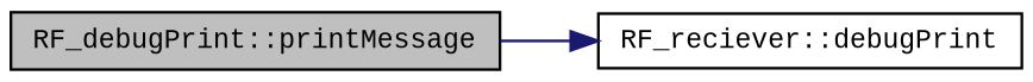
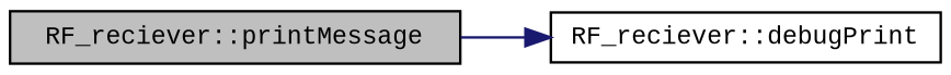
  digraph {
    rankdir=LR
    fontname="Liberation Mono"
    node [color=black fontname="Liberation Mono" fontsize=10 shape=record style=filled]
-   n1 [fillcolor=grey75 fontcolor=black height=0.2 label="RF_debugPrint::printMessage" width=0.4]
+   n1 [fillcolor=grey75 fontcolor=black height=0.2 label="RF_reciever::printMessage" width=0.4]
    n2 [fillcolor=white height=0.2 label="RF_reciever::debugPrint" width=0.4]
    n1 -> n2 [color=midnightblue fontname="Liberation Mono" fontsize=10 labelfontname=Helvetica labelfontsize=10 style=solid]
  }
